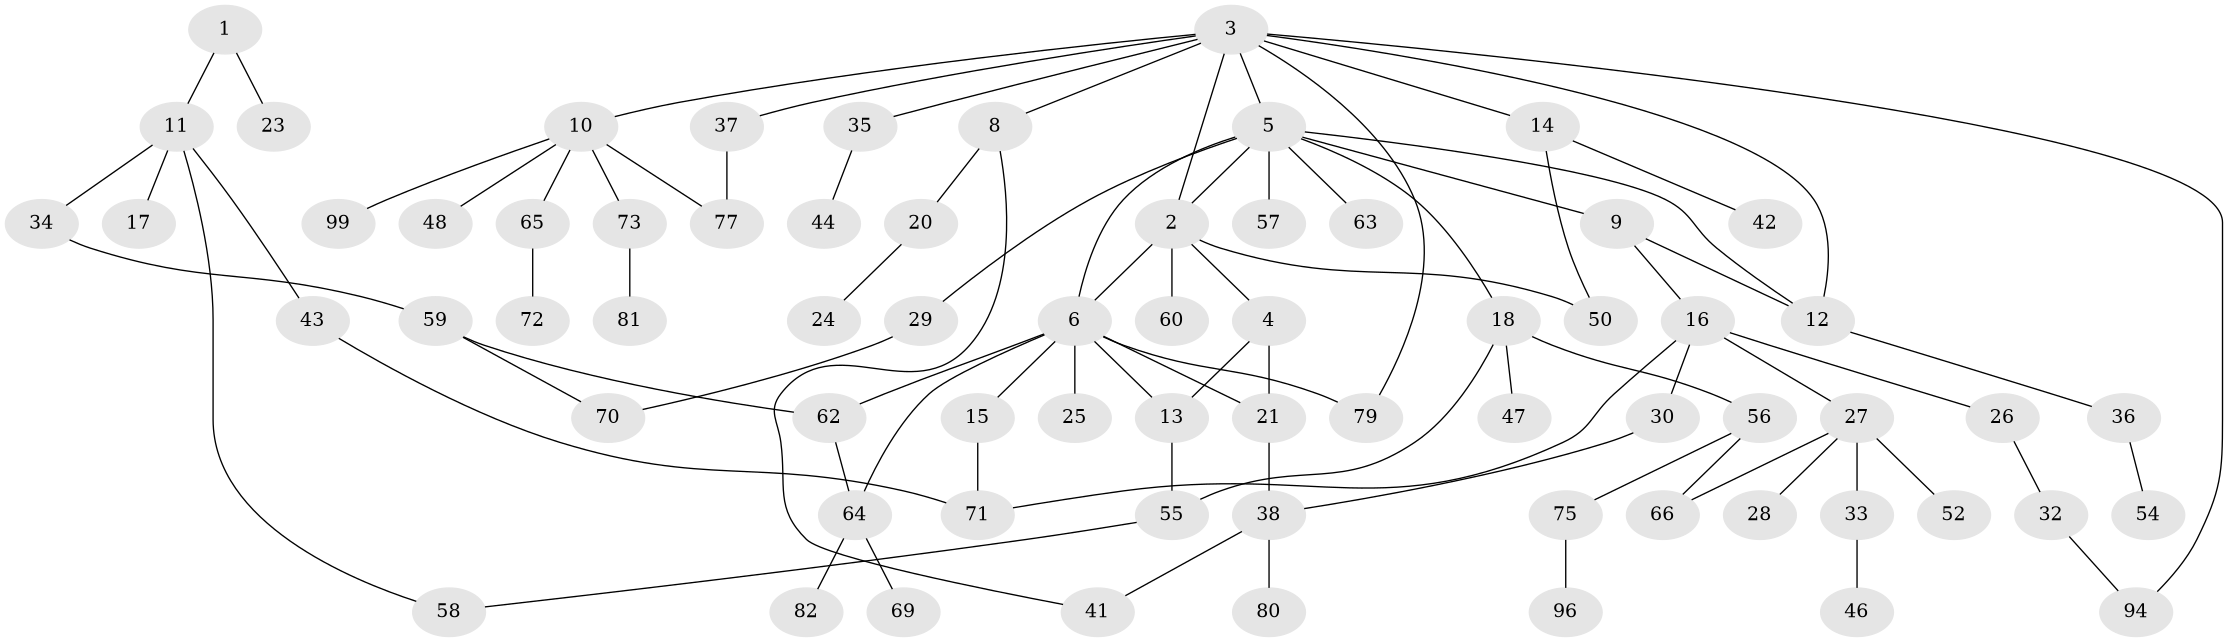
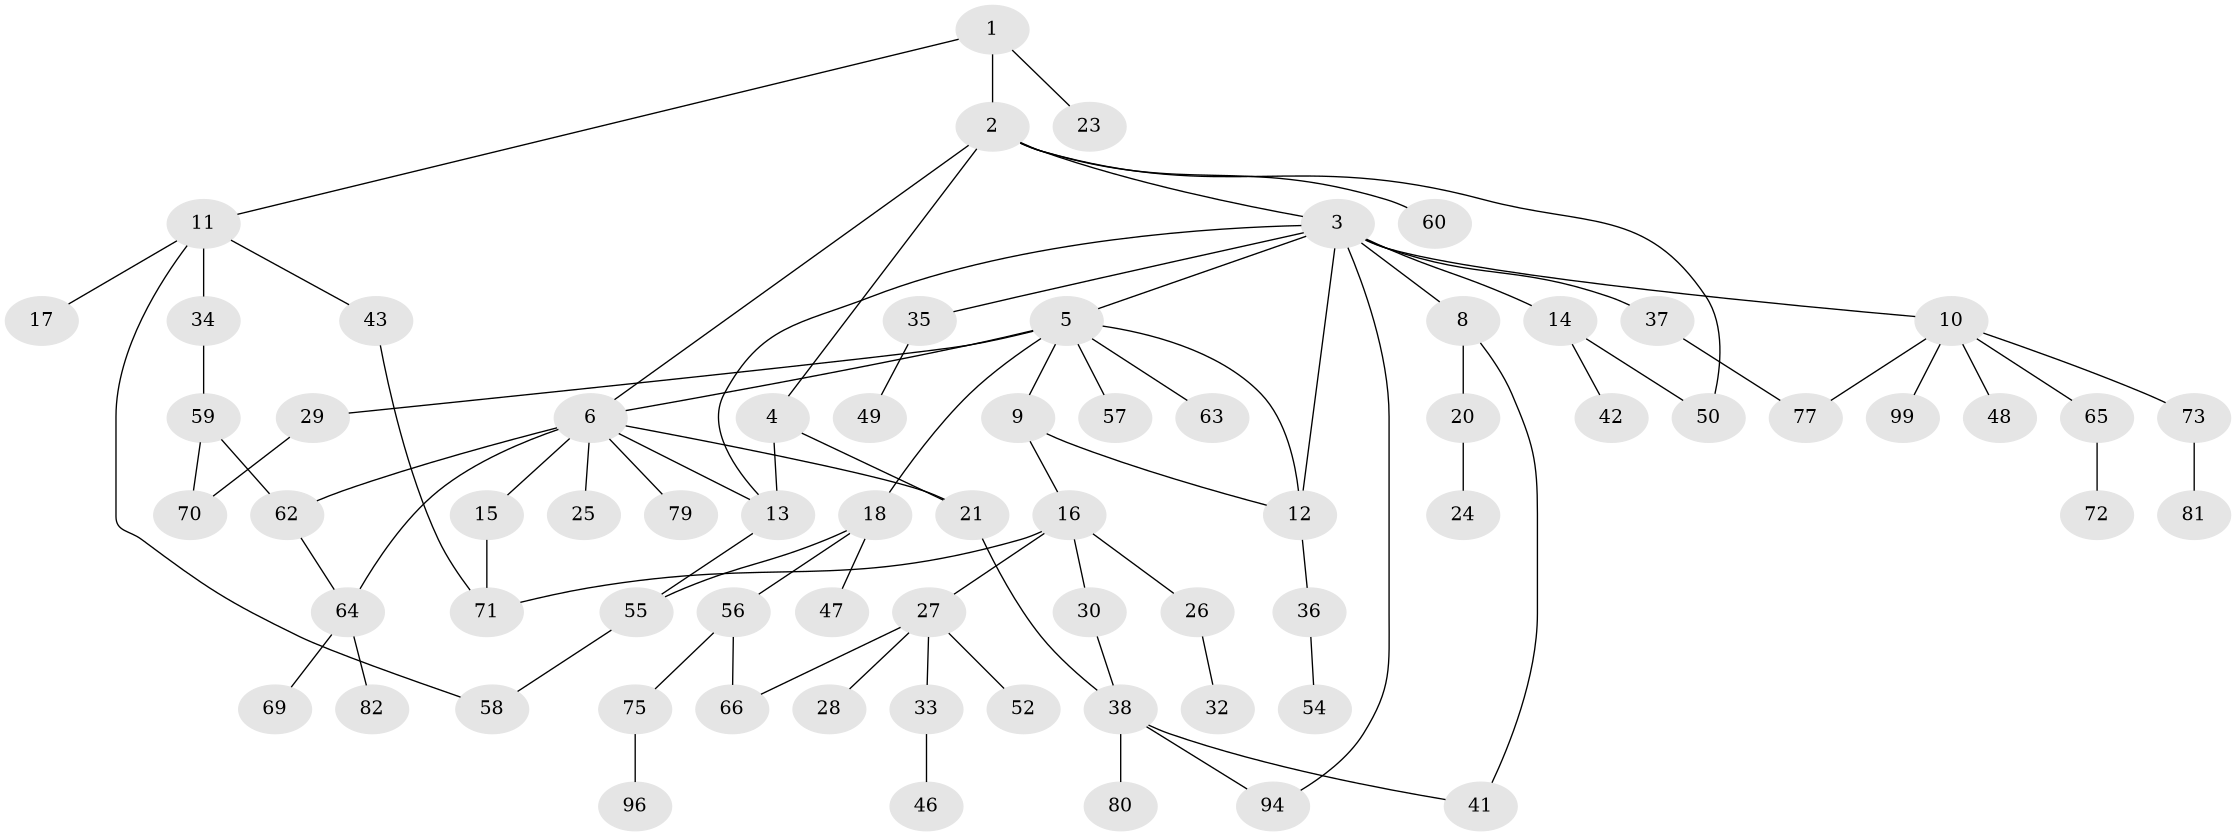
  graph {
    node [color=gray90 style=filled]
    1
    2
    11
    23
    3 [super="+7"]
    4
    6 [super="+31+29+87"]
    n8 [label=60]
    50 [super="+83"]
    17 [super="+67"]
    34 [super="+51"]
    43
    58
    5 [super="+44"]
    8
    10
    12 [super="+95"]
    13
    14
    35 [super="+68"]
    37 [super="+45"]
    94 [super="+97"]
    21
    15 [super="+78"]
    25
    62
    64
    79
    9
    18 [super="+93+22+60"]
    n31 [label=29 super="+53"]
    57 [super="+76"]
    63
    20
    41
    48
    65 [super="+91+88"]
    73
    77
    99
    36 [super="+85"]
    55
    42
-   49 [super="+92" label=44]
+   49 [super="+92"]
    38
    16
    47
    56
    70
    71
    69
    82
    24
    26
    27 [super="+61"]
    30 [super="+74"]
    72
    81 [super="+84"]
    59
    54
    32
    28
    33
    52
    66
    75
    80 [super="+86"]
    46 [super="+89"]
    96
-   5 -- 2
+   1 -- 2
    1 -- 11
    1 -- 23
    2 -- 3
    2 -- 4
    2 -- 6
    2 -- n8
    2 -- 50
    11 -- 17
    11 -- 34
    11 -- 43
    11 -- 58
    3 -- 5
    3 -- 8
    3 -- 10
    3 -- 12
-   3 -- 79
+   3 -- 13
    3 -- 14
    3 -- 35
    3 -- 37
    3 -- 94
    4 -- 13
    4 -- 21
    6 -- 13
    6 -- 21
    6 -- 15
    6 -- 25
    6 -- 62 [weight=2]
    6 -- 64
    6 -- 79
    34 -- 59
    43 -- 71
    5 -- 6
    5 -- 12
    5 -- 9
    5 -- 18
    5 -- n31
    5 -- 57
    5 -- 63
    8 -- 20
    8 -- 41
    10 -- 48
    10 -- 65
    10 -- 73
    10 -- 77
    10 -- 99
    12 -- 36
    13 -- 55
    14 -- 50
    14 -- 42
    35 -- 49
    37 -- 77
    21 -- 38
    15 -- 71
    62 -- 64
    64 -- 69
    64 -- 82
    9 -- 12
    9 -- 16
    18 -- 55
    18 -- 47
    18 -- 56
    n31 -- 70
    20 -- 24
    65 -- 72
    73 -- 81
    36 -- 54
    55 -- 58
-   32 -- 94
+   38 -- 94
    38 -- 41
    38 -- 80
    16 -- 71
    16 -- 26
    16 -- 27
    16 -- 30
    56 -- 66
    56 -- 75
    26 -- 32
    27 -- 28
    27 -- 33
    27 -- 52
    27 -- 66
    30 -- 38
    59 -- 62
    59 -- 70
    33 -- 46
    75 -- 96
  }
